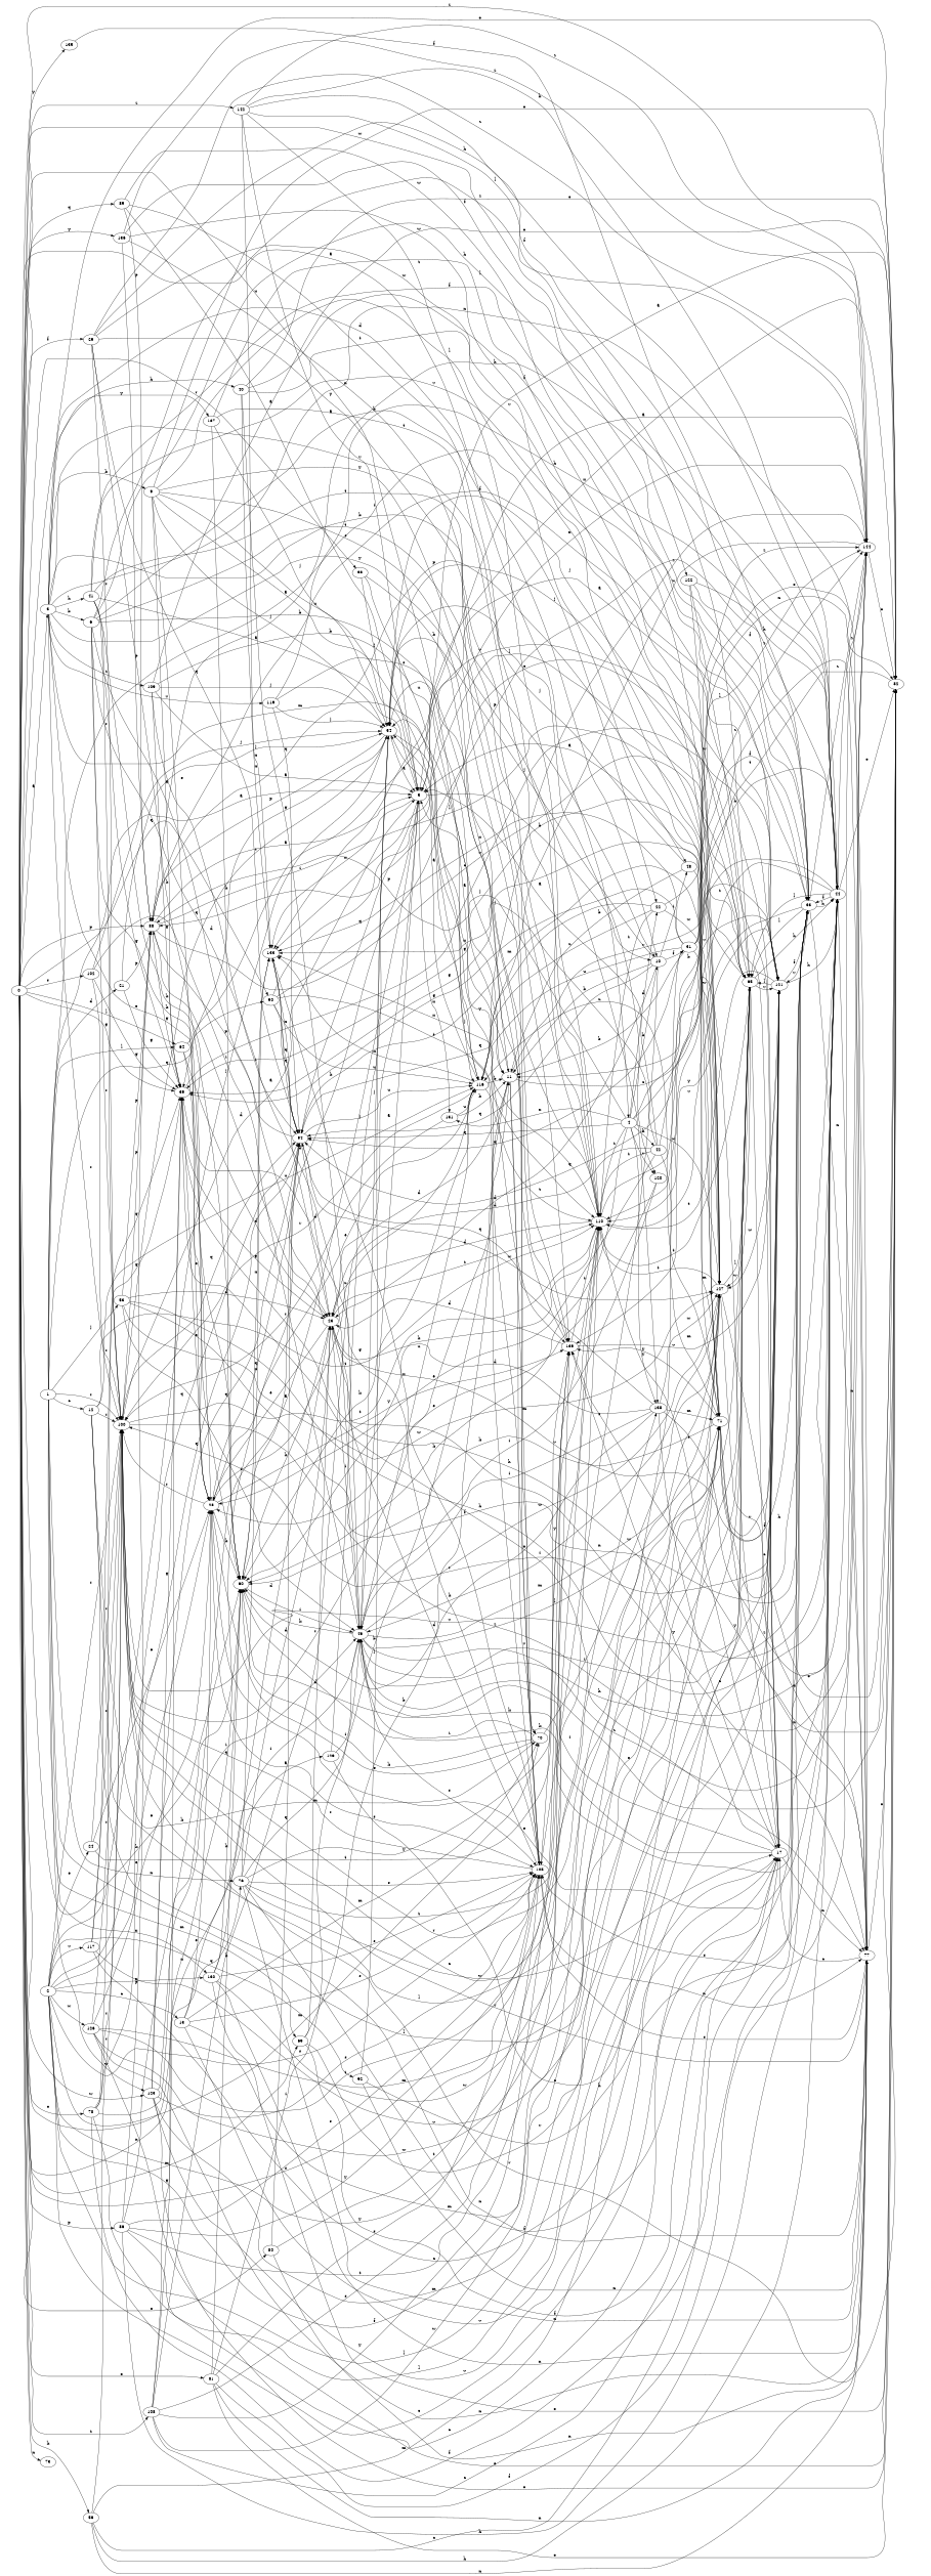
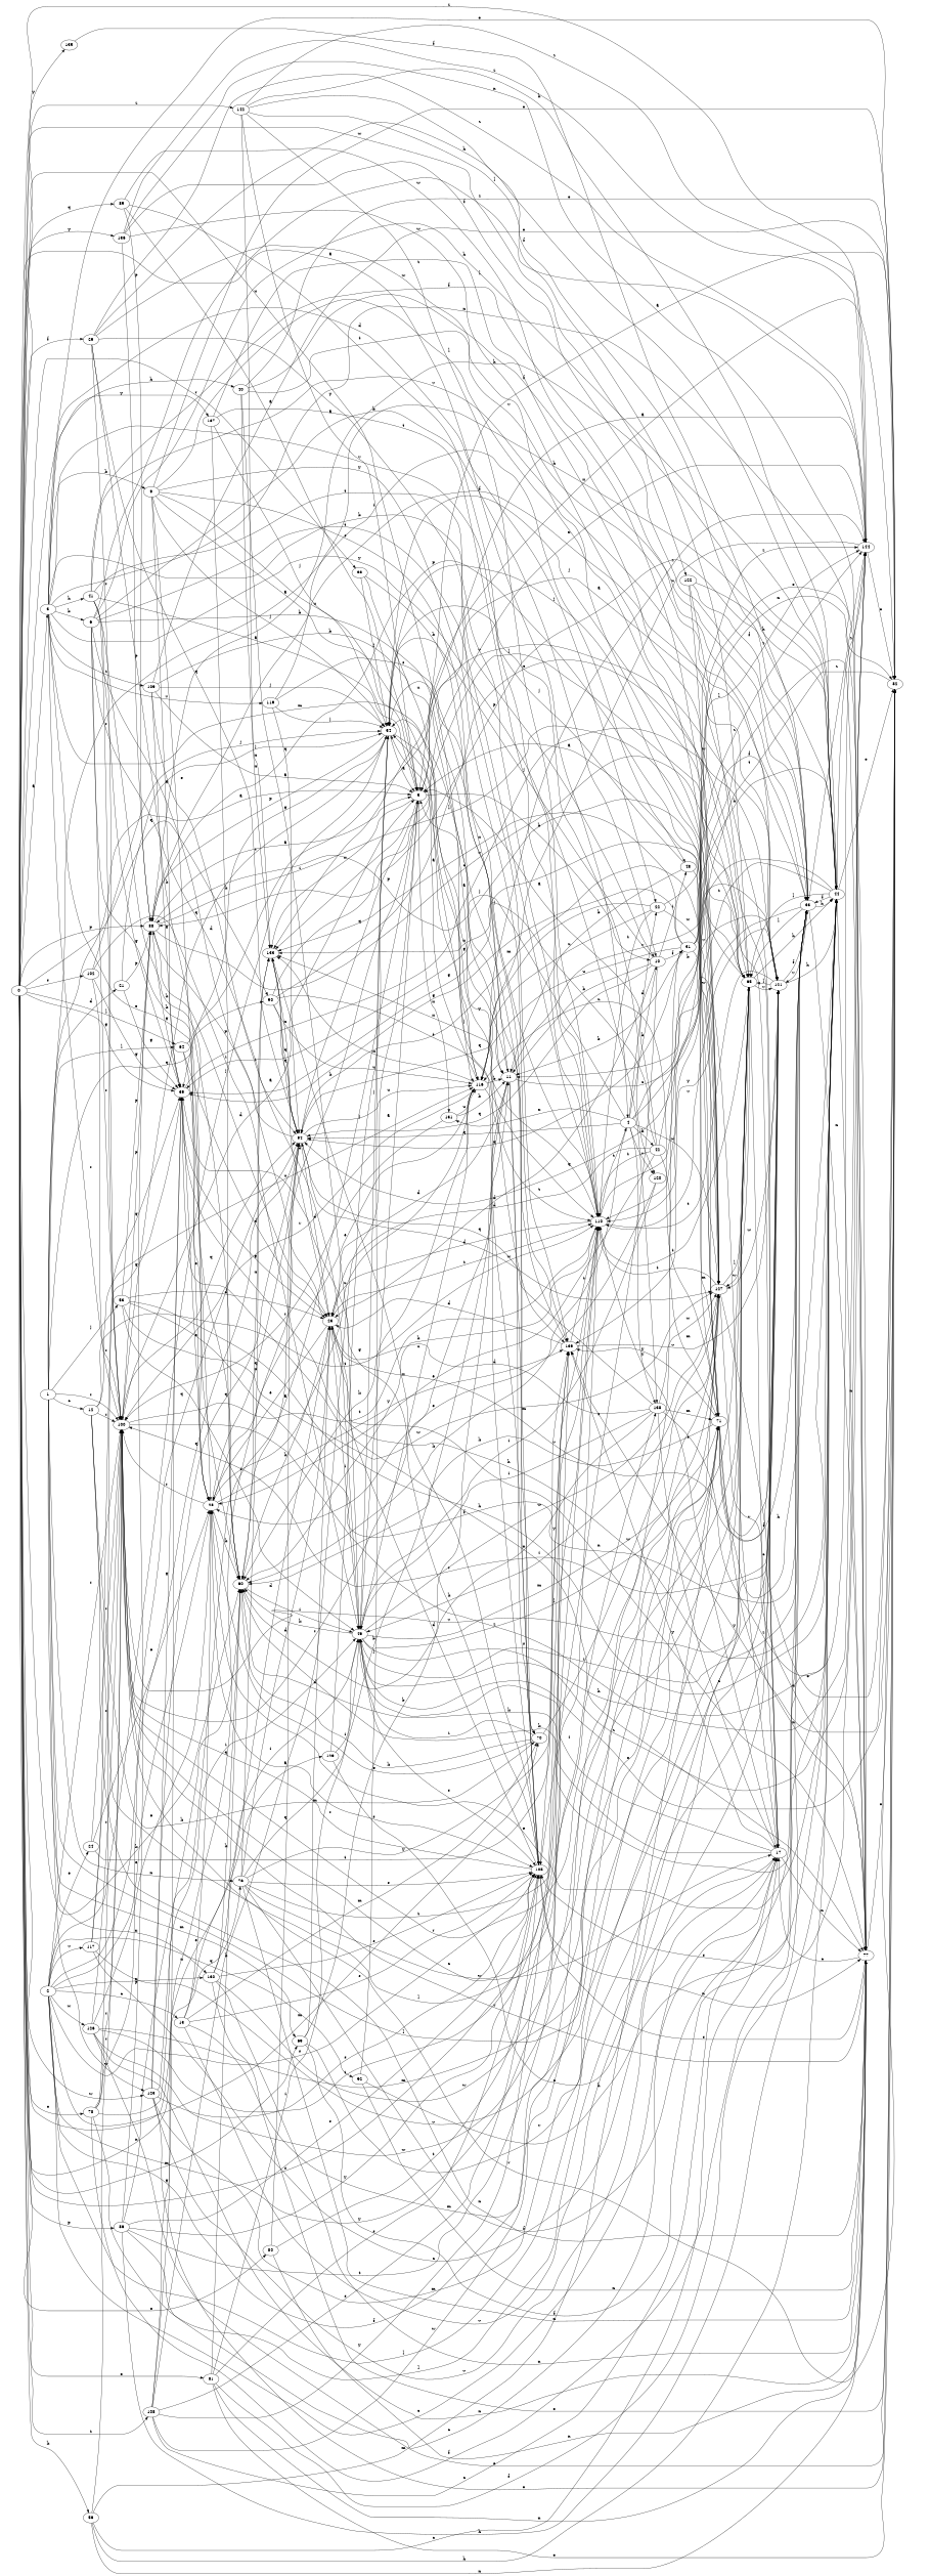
  strict digraph {
    rankdir=LR
    0
    3
    4
    29
    39
    56
    60
    64
    69
-   73
    76
    78
    80
    81
    86
    88
    89
    90
    98
    102
    105
    108
    116
    122
    123
    129
    135
    136
    137
    142
    144
    100
    28
    70
    138
    6
    9
    10
    22
    40
    41
    77
    82
    109
    119
    120
    94
    42
    44
    110
    121
    127
    131
    139
    17
    71
    133
    49
    23
    11
    33
    65
    5
    54
    1
    12
    21
    48
    53
    130
    2
    13
    24
    31
    92
    117
    126
    0 -> 3 [label=a]
    0 -> 4 [label=a]
    0 -> 29 [label=f]
    0 -> 39 [label=g]
    0 -> 56 [label=k]
    0 -> 60 [label=k]
    0 -> 64 [label=l]
    0 -> 69 [label=m]
-   0 -> 73 [label=n]
    0 -> 76 [label=n]
    0 -> 78 [label=o]
    0 -> 80 [label=o]
    0 -> 81 [label=o]
    0 -> 86 [label=p]
    0 -> 88 [label=p]
    0 -> 89 [label=q]
    0 -> 90 [label=q]
    0 -> 98 [label=r]
    0 -> 102 [label=s]
    0 -> 105 [label=s]
    0 -> 108 [label=t]
    0 -> 116 [label=u]
    0 -> 122 [label=w]
    0 -> 123 [label=w]
    0 -> 129 [label=x]
    0 -> 135 [label=y]
    0 -> 136 [label=y]
    0 -> 137 [label=y]
    0 -> 142 [label=z]
    0 -> 144 [label=z]
    3 -> 100 [label=r]
    3 -> 28 [label=e]
    3 -> 70 [label=m]
    3 -> 138 [label=y]
    3 -> 6 [label=b]
    3 -> 9 [label=b]
    3 -> 10 [label=b]
    3 -> 22 [label=d]
    3 -> 40 [label=h]
    3 -> 41 [label=h]
    3 -> 77 [label=n]
    3 -> 82 [label=o]
    3 -> 109 [label=t]
    3 -> 119 [label=v]
    3 -> 120 [label=v]
    4 -> 60 [label=k]
    4 -> 88 [label=p]
    4 -> 138 [label=y]
    4 -> 10 [label=b]
    4 -> 22 [label=d]
    4 -> 120 [label=v]
    4 -> 94 [label=q]
    4 -> 42 [label=h]
    4 -> 44 [label=h]
-   4 -> 110 [label=t]
+   110 -> 4 [label=t]
    4 -> 121 [label=v]
    4 -> 127 [label=w]
    4 -> 131 [label=x]
    29 -> 60 [label=k]
    29 -> 144 [label=z]
    29 -> 100 [label=r]
    29 -> 94 [label=q]
    29 -> 44 [label=h]
    29 -> 127 [label=w]
    29 -> 139 [label=y]
    39 -> 28 [label=e]
    39 -> 77 [label=n]
    39 -> 44 [label=h]
    39 -> 121 [label=v]
    56 -> 100 [label=r]
    56 -> 77 [label=n]
    56 -> 44 [label=h]
    56 -> 17 [label=c]
    56 -> 71 [label=m]
    60 -> 133 [label=x]
    60 -> 49 [label=i]
    64 -> 28 [label=e]
    64 -> 121 [label=v]
    64 -> 23 [label=d]
    69 -> 121 [label=v]
    69 -> 23 [label=d]
    69 -> 11 [label=b]
    69 -> 33 [label=f]
    76 -> 105 [label=s]
    76 -> 77 [label=n]
    76 -> 110 [label=t]
    76 -> 127 [label=w]
    76 -> 139 [label=y]
    76 -> 133 [label=x]
    76 -> 23 [label=d]
    76 -> 11 [label=b]
    76 -> 33 [label=f]
    78 -> 39 [label=g]
    78 -> 100 [label=r]
    78 -> 94 [label=q]
    78 -> 49 [label=i]
    78 -> 33 [label=f]
    78 -> 65 [label=l]
    80 -> 77 [label=n]
    80 -> 94 [label=q]
    80 -> 110 [label=t]
    81 -> 60 [label=k]
    81 -> 105 [label=s]
    81 -> 77 [label=n]
    81 -> 82 [label=o]
    81 -> 49 [label=i]
    81 -> 33 [label=f]
    86 -> 60 [label=k]
    86 -> 88 [label=p]
    86 -> 105 [label=s]
    86 -> 44 [label=h]
    86 -> 110 [label=t]
    86 -> 139 [label=y]
    86 -> 17 [label=c]
    88 -> 39 [label=g]
    88 -> 44 [label=h]
    88 -> 17 [label=c]
    88 -> 23 [label=d]
    88 -> 33 [label=f]
    88 -> 65 [label=l]
    88 -> 5 [label=a]
    89 -> 88 [label=p]
    89 -> 110 [label=t]
    89 -> 127 [label=w]
    89 -> 5 [label=a]
    90 -> 116 [label=u]
    90 -> 94 [label=q]
    90 -> 110 [label=t]
    90 -> 17 [label=c]
    90 -> 65 [label=l]
    98 -> 116 [label=u]
    98 -> 11 [label=b]
    98 -> 54 [label=j]
    102 -> 39 [label=g]
    102 -> 100 [label=r]
    102 -> 49 [label=i]
    102 -> 54 [label=j]
    105 -> 39 [label=g]
    105 -> 100 [label=r]
    105 -> 77 [label=n]
    105 -> 139 [label=y]
    105 -> 133 [label=x]
    105 -> 23 [label=d]
    105 -> 54 [label=j]
    108 -> 39 [label=g]
    108 -> 105 [label=s]
    108 -> 94 [label=q]
    108 -> 127 [label=w]
    108 -> 139 [label=y]
    108 -> 17 [label=c]
    108 -> 5 [label=a]
    116 -> 60 [label=k]
    116 -> 144 [label=z]
    116 -> 100 [label=r]
    116 -> 28 [label=e]
    116 -> 110 [label=t]
    116 -> 133 [label=x]
    116 -> 11 [label=b]
    116 -> 54 [label=a]
    122 -> 44 [label=h]
    122 -> 127 [label=w]
    122 -> 33 [label=f]
    122 -> 65 [label=l]
    123 -> 39 [label=g]
    123 -> 105 [label=s]
    123 -> 82 [label=o]
    123 -> 94 [label=q]
    123 -> 121 [label=v]
    123 -> 71 [label=m]
    123 -> 5 [label=a]
    129 -> 17 [label=c]
    129 -> 49 [label=i]
    129 -> 54 [label=j]
    135 -> 33 [label=f]
    136 -> 88 [label=p]
    136 -> 144 [label=z]
-   136 -> 139 [label=n]
+   136 -> 77 [label=n]
    136 -> 127 [label=w]
    136 -> 33 [label=f]
    137 -> 60 [label=k]
    137 -> 110 [label=t]
    137 -> 65 [label=l]
    137 -> 54 [label=j]
    142 -> 144 [label=z]
    142 -> 44 [label=h]
    142 -> 110 [label=t]
    142 -> 133 [label=x]
    142 -> 33 [label=f]
    142 -> 65 [label=l]
    142 -> 5 [label=a]
    144 -> 105 [label=s]
    144 -> 116 [label=u]
    144 -> 82 [label=o]
    144 -> 133 [label=x]
    144 -> 5 [label=a]
    100 -> 88 [label=p]
    100 -> 144 [label=z]
    100 -> 94 [label=q]
    100 -> 110 [label=t]
    100 -> 121 [label=v]
    100 -> 17 [label=c]
    100 -> 5 [label=a]
    28 -> 60 [label=k]
    28 -> 105 [label=s]
    28 -> 116 [label=u]
    28 -> 100 [label=r]
    28 -> 94 [label=q]
    28 -> 139 [label=y]
    70 -> 60 [label=k]
    70 -> 28 [label=e]
    70 -> 127 [label=w]
    70 -> 49 [label=i]
    138 -> 60 [label=k]
    138 -> 144 [label=z]
    138 -> 94 [label=q]
    138 -> 127 [label=w]
    138 -> 17 [label=c]
    138 -> 71 [label=m]
    138 -> 49 [label=i]
    138 -> 23 [label=d]
    6 -> 60 [label=k]
    6 -> 144 [label=z]
    6 -> 100 [label=r]
    6 -> 10 [label=b]
    6 -> 94 [label=q]
    6 -> 44 [label=h]
    6 -> 110 [label=t]
    6 -> 23 [label=d]
    6 -> 11 [label=b]
    9 -> 39 [label=g]
    9 -> 105 [label=s]
    9 -> 116 [label=u]
    9 -> 28 [label=e]
    9 -> 82 [label=o]
    9 -> 139 [label=y]
    9 -> 65 [label=l]
    9 -> 5 [label=a]
    9 -> 54 [label=j]
    10 -> 105 [label=s]
    10 -> 94 [label=q]
    10 -> 23 [label=d]
    10 -> 11 [label=b]
    10 -> 54 [label=j]
    10 -> 48 [label=i]
    10 -> 31 [label=f]
    22 -> 116 [label=u]
    22 -> 144 [label=z]
    22 -> 94 [label=q]
    22 -> 110 [label=t]
    22 -> 127 [label=w]
    40 -> 82 [label=o]
    40 -> 121 [label=v]
    40 -> 133 [label=x]
    40 -> 49 [label=i]
    40 -> 33 [label=f]
    41 -> 39 [label=g]
    41 -> 60 [label=k]
    41 -> 100 [label=r]
    41 -> 110 [label=t]
    41 -> 121 [label=v]
    41 -> 33 [label=f]
    41 -> 5 [label=a]
    77 -> 105 [label=s]
    77 -> 100 [label=r]
    77 -> 82 [label=o]
    77 -> 17 [label=c]
    77 -> 11 [label=b]
    82 -> 100 [label=r]
    82 -> 110 [label=t]
    82 -> 139 [label=y]
    82 -> 133 [label=x]
    82 -> 5 [label=a]
    109 -> 39 [label=g]
    109 -> 82 [label=o]
    109 -> 49 [label=i]
    109 -> 11 [label=b]
    109 -> 5 [label=a]
    109 -> 54 [label=j]
    119 -> 105 [label=s]
    119 -> 94 [label=q]
    119 -> 44 [label=h]
    119 -> 54 [label=j]
    120 -> 28 [label=e]
    120 -> 49 [label=i]
    94 -> 88 [label=p]
    94 -> 116 [label=u]
    94 -> 127 [label=w]
    94 -> 71 [label=m]
    94 -> 133 [label=x]
    94 -> 23 [label=d]
    42 -> 144 [label=z]
    42 -> 28 [label=e]
    42 -> 110 [label=t]
    42 -> 71 [label=m]
    42 -> 133 [label=x]
    42 -> 23 [label=d]
    42 -> 5 [label=a]
    44 -> 60 [label=k]
    44 -> 88 [label=p]
    44 -> 144 [label=z]
    44 -> 28 [label=e]
    44 -> 77 [label=n]
    44 -> 82 [label=o]
    44 -> 94 [label=q]
    44 -> 110 [label=t]
    44 -> 33 [label=f]
    44 -> 65 [label=l]
    110 -> 60 [label=k]
    110 -> 144 [label=z]
    110 -> 121 [label=v]
    110 -> 133 [label=x]
    110 -> 23 [label=d]
    110 -> 54 [label=j]
    121 -> 100 [label=r]
    121 -> 44 [label=h]
    121 -> 110 [label=t]
    121 -> 127 [label=w]
    121 -> 33 [label=f]
    121 -> 65 [label=l]
    127 -> 39 [label=g]
    127 -> 77 [label=n]
    127 -> 82 [label=o]
    127 -> 110 [label=t]
    127 -> 49 [label=i]
    127 -> 65 [label=l]
    131 -> 116 [label=u]
    131 -> 100 [label=r]
    131 -> 11 [label=b]
    139 -> 110 [label=t]
    139 -> 121 [label=v]
    139 -> 23 [label=d]
    139 -> 54 [label=j]
    17 -> 60 [label=k]
    17 -> 77 [label=n]
    17 -> 110 [label=t]
    17 -> 139 [label=y]
    17 -> 49 [label=i]
    17 -> 5 [label=a]
    71 -> 60 [label=k]
    71 -> 88 [label=p]
    71 -> 116 [label=u]
    71 -> 77 [label=n]
    71 -> 44 [label=h]
    71 -> 121 [label=v]
    71 -> 139 [label=y]
    71 -> 33 [label=f]
    71 -> 5 [label=a]
    71 -> 54 [label=j]
    133 -> 94 [label=q]
    133 -> 23 [label=d]
    49 -> 60 [label=k]
    49 -> 105 [label=s]
    49 -> 116 [label=u]
    49 -> 144 [label=z]
    49 -> 82 [label=o]
    49 -> 44 [label=h]
    49 -> 127 [label=w]
    49 -> 71 [label=m]
    49 -> 65 [label=l]
    49 -> 5 [label=a]
    49 -> 54 [label=j]
    23 -> 39 [label=g]
    23 -> 60 [label=k]
    23 -> 28 [label=e]
    23 -> 77 [label=n]
    23 -> 110 [label=t]
    23 -> 121 [label=v]
    23 -> 49 [label=i]
-   11 -> 105 [label=v]
+   11 -> 105 [label=s]
    11 -> 100 [label=r]
    11 -> 70 [label=m]
    11 -> 121 [label=v]
    11 -> 17 [label=c]
    11 -> 23 [label=d]
    11 -> 5 [label=a]
    33 -> 144 [label=z]
    33 -> 77 [label=n]
    33 -> 44 [label=h]
    33 -> 121 [label=v]
    33 -> 139 [label=y]
    33 -> 49 [label=i]
    33 -> 65 [label=l]
    65 -> 39 [label=g]
    65 -> 100 [label=r]
    65 -> 44 [label=h]
    65 -> 110 [label=t]
    65 -> 121 [label=v]
    65 -> 127 [label=w]
    65 -> 17 [label=c]
    65 -> 54 [label=j]
    5 -> 60 [label=k]
    5 -> 10 [label=b]
    5 -> 94 [label=q]
    5 -> 131 [label=x]
    5 -> 133 [label=x]
    54 -> 39 [label=g]
    54 -> 88 [label=p]
    54 -> 100 [label=r]
    54 -> 139 [label=y]
    54 -> 5 [label=a]
    1 -> 64 [label=l]
    1 -> 69 [label=m]
    1 -> 76 [label=n]
    1 -> 90 [label=q]
    1 -> 123 [label=w]
    1 -> 100 [label=r]
    1 -> 65 [label=l]
    1 -> 5 [label=a]
    1 -> 12 [label=c]
    1 -> 21 [label=d]
    1 -> 48 [label=i]
    1 -> 53 [label=j]
    1 -> 130 [label=x]
    12 -> 116 [label=u]
    12 -> 100 [label=r]
    12 -> 70 [label=m]
    12 -> 77 [label=n]
    12 -> 110 [label=t]
    12 -> 65 [label=l]
    21 -> 39 [label=g]
    21 -> 88 [label=p]
    21 -> 54 [label=j]
    48 -> 71 [label=m]
    48 -> 11 [label=b]
    48 -> 54 [label=j]
    53 -> 88 [label=p]
    53 -> 44 [label=h]
    53 -> 127 [label=w]
    53 -> 49 [label=i]
    53 -> 23 [label=d]
    53 -> 33 [label=f]
    130 -> 60 [label=k]
    130 -> 105 [label=s]
    130 -> 77 [label=n]
    130 -> 82 [label=o]
    130 -> 127 [label=w]
    130 -> 23 [label=d]
    2 -> 105 [label=s]
    2 -> 100 [label=r]
    2 -> 28 [label=e]
    2 -> 70 [label=m]
    2 -> 138 [label=y]
    2 -> 94 [label=q]
    2 -> 17 [label=c]
    2 -> 65 [label=l]
    2 -> 54 [label=j]
    2 -> 130 [label=x]
    2 -> 13 [label=c]
    2 -> 24 [label=e]
    2 -> 31 [label=f]
    2 -> 92 [label=q]
    2 -> 117 [label=v]
    2 -> 126 [label=w]
    13 -> 105 [label=s]
    13 -> 28 [label=e]
    13 -> 70 [label=m]
    13 -> 121 [label=v]
    13 -> 71 [label=m]
    13 -> 49 [label=i]
    24 -> 100 [label=r]
    24 -> 28 [label=e]
    24 -> 110 [label=t]
    31 -> 39 [label=g]
    31 -> 116 [label=u]
    31 -> 77 [label=n]
    31 -> 82 [label=o]
    31 -> 94 [label=q]
    31 -> 127 [label=w]
    31 -> 133 [label=x]
    31 -> 11 [label=b]
    31 -> 33 [label=f]
    92 -> 77 [label=n]
    92 -> 44 [label=h]
    92 -> 54 [label=j]
    117 -> 39 [label=g]
    117 -> 100 [label=r]
    117 -> 121 [label=v]
    117 -> 17 [label=c]
    126 -> 100 [label=r]
    126 -> 28 [label=e]
    126 -> 77 [label=n]
    126 -> 82 [label=o]
    126 -> 110 [label=t]
    126 -> 127 [label=w]
    126 -> 71 [label=m]
  }
